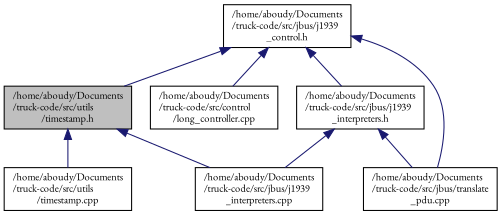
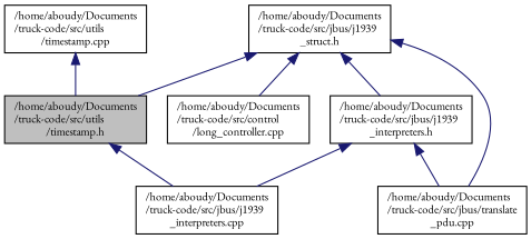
  digraph {
    fontname="EB Garamond"
    node [color=black fillcolor=white fontname="EB Garamond" fontsize=10 shape=record style=filled]
    edge [color=midnightblue dir=back fontname="EB Garamond" fontsize=10 labelfontname=Helvetica labelfontsize=10 style=solid]
    n1 [fillcolor=grey75 fontcolor=black height=0.2 label="/home/aboudy/Documents\l/truck-code/src/utils\l/timestamp.h" width=0.4]
    n2 [height=0.2 label="/home/aboudy/Documents\l/truck-code/src/jbus/j1939\l_interpreters.cpp" width=0.4]
    n3 [height=0.2 label="/home/aboudy/Documents\l/truck-code/src/utils\l/timestamp.cpp" width=0.4]
-   n4 [height=0.2 label="/home/aboudy/Documents\l/truck-code/src/jbus/j1939\l_control.h" width=0.4]
+   n4 [height=0.2 label="/home/aboudy/Documents\l/truck-code/src/jbus/j1939\l_struct.h" width=0.4]
    n5 [height=0.2 label="/home/aboudy/Documents\l/truck-code/src/control\l/long_controller.cpp" width=0.4]
    n6 [height=0.2 label="/home/aboudy/Documents\l/truck-code/src/jbus/j1939\l_interpreters.h" width=0.4]
    n7 [height=0.2 label="/home/aboudy/Documents\l/truck-code/src/jbus/translate\l_pdu.cpp" width=0.4]
    n1 -> n2
-   n1 -> n3
+   n3 -> n1
    n4 -> n1
    n4 -> n5
    n4 -> n6
    n4 -> n7
    n6 -> n2
    n6 -> n7
  }
